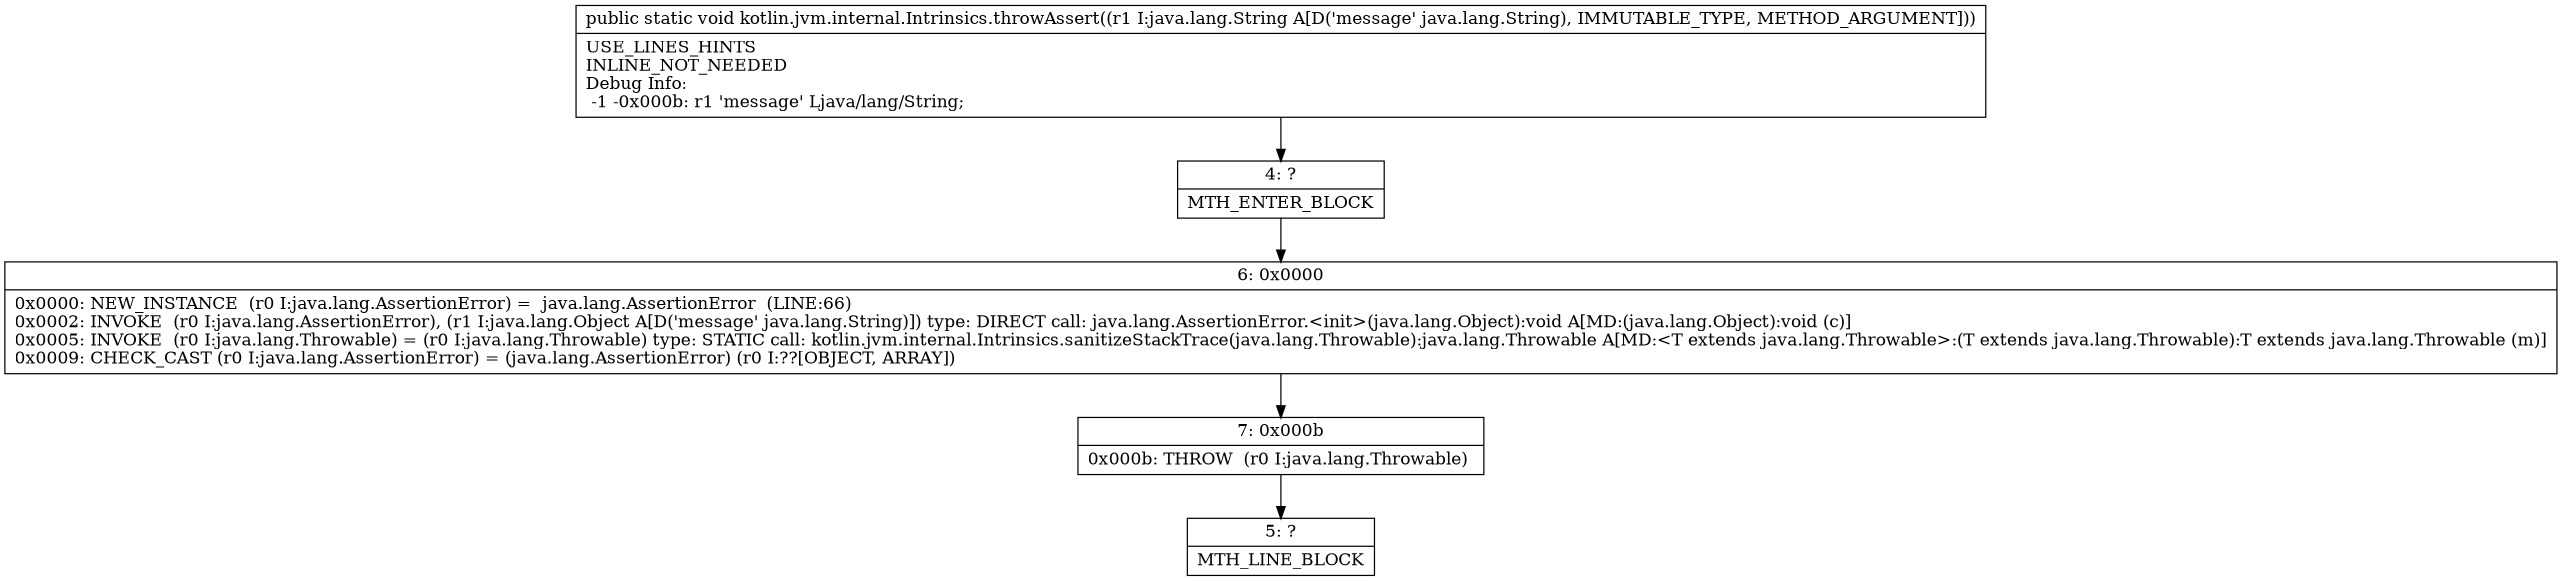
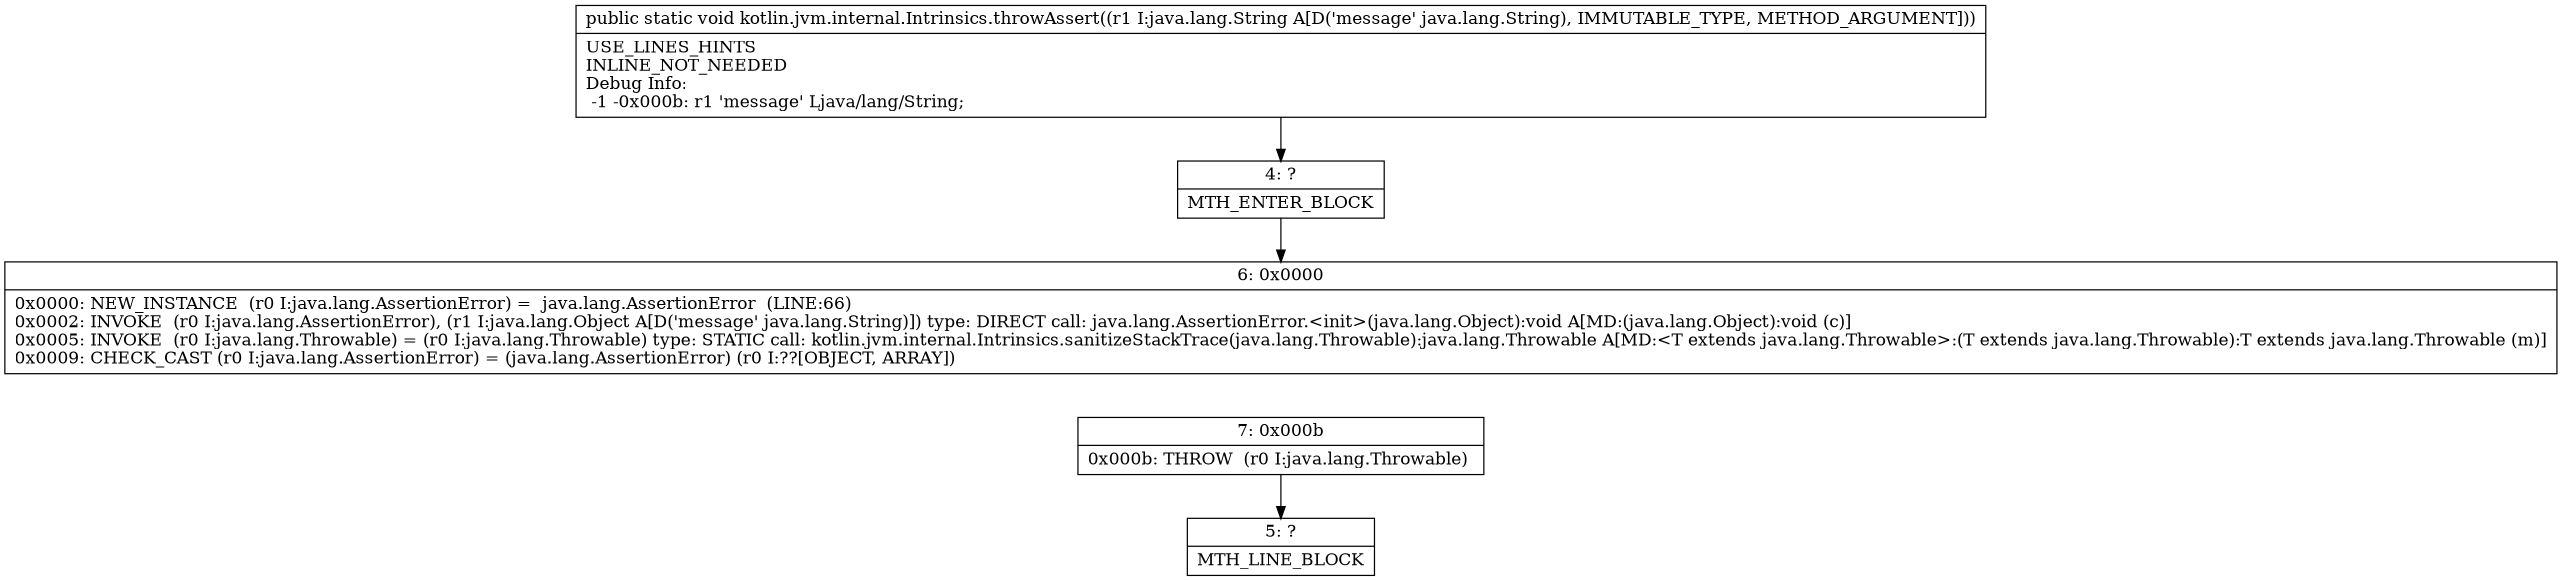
  digraph {
    node [shape=record]
    n1 [label="{4\:\ ?|MTH_ENTER_BLOCK\l}"]
    n2 [label="{6\:\ 0x0000|0x0000: NEW_INSTANCE  (r0 I:java.lang.AssertionError) =  java.lang.AssertionError  (LINE:66)\l0x0002: INVOKE  (r0 I:java.lang.AssertionError), (r1 I:java.lang.Object A[D('message' java.lang.String)]) type: DIRECT call: java.lang.AssertionError.\<init\>(java.lang.Object):void A[MD:(java.lang.Object):void (c)]\l0x0005: INVOKE  (r0 I:java.lang.Throwable) = (r0 I:java.lang.Throwable) type: STATIC call: kotlin.jvm.internal.Intrinsics.sanitizeStackTrace(java.lang.Throwable):java.lang.Throwable A[MD:\<T extends java.lang.Throwable\>:(T extends java.lang.Throwable):T extends java.lang.Throwable (m)]\l0x0009: CHECK_CAST (r0 I:java.lang.AssertionError) = (java.lang.AssertionError) (r0 I:??[OBJECT, ARRAY]) \l}"]
    n3 [label="{7\:\ 0x000b|0x000b: THROW  (r0 I:java.lang.Throwable) \l}"]
    n4 [label="{5\:\ ?|MTH_LINE_BLOCK\l}"]
    n5 [label="{public static void kotlin.jvm.internal.Intrinsics.throwAssert((r1 I:java.lang.String A[D('message' java.lang.String), IMMUTABLE_TYPE, METHOD_ARGUMENT]))  | USE_LINES_HINTS\lINLINE_NOT_NEEDED\lDebug Info:\l  \-1 \-0x000b: r1 'message' Ljava\/lang\/String;\l}"]
    n1 -> n2
-   n2 -> n3
    n3 -> n4
    n5 -> n1
  }
